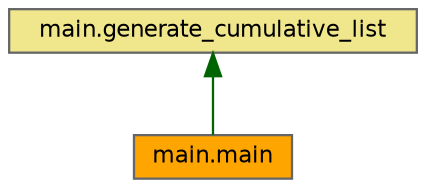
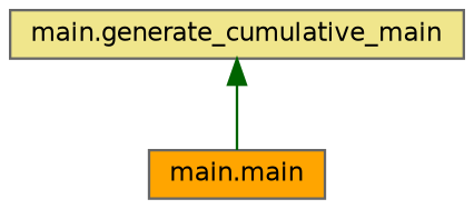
  digraph {
    rankdir=TB
    node [fontname=Helvetica fontsize=10 shape=box style=filled]
-   n1 [color=gray40 fillcolor=khaki fontcolor=black height=0.2 label="main.generate_cumulative_list" width=0.4]
+   n1 [color=gray40 fillcolor=khaki fontcolor=black height=0.2 label="main.generate_cumulative_main" width=0.4]
    n2 [color=grey40 fillcolor=orange height=0.2 label="main.main" width=0.4]
    n1 -> n2 [color=darkgreen dir=back fontname=Helvetica fontsize=10 labelfontname=Helvetica labelfontsize=10 style=solid]
  }
